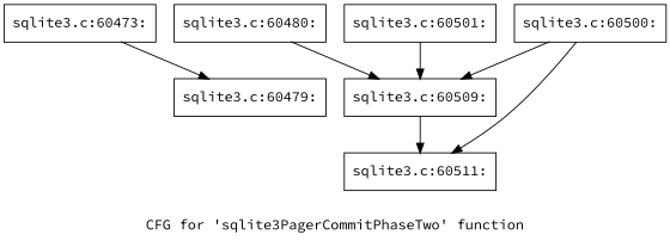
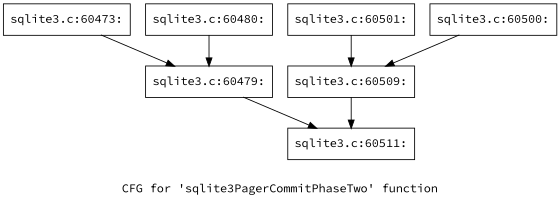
  digraph {
    fontname="Source Code Pro"
    label="CFG for 'sqlite3PagerCommitPhaseTwo' function"
    node [fontname="Source Code Pro" shape=record]
    edge [fontname="Source Code Pro"]
    n1 [label="{sqlite3.c:60473:}"]
    n2 [label="{sqlite3.c:60479:}"]
    n3 [label="{sqlite3.c:60511:}"]
    n4 [label="{sqlite3.c:60480:}"]
    n5 [label="{sqlite3.c:60509:}"]
    n6 [label="{sqlite3.c:60500:}"]
    n7 [label="{sqlite3.c:60501:}"]
    n1 -> n2
-   n6 -> n3
-   n4 -> n5
+   n2 -> n3
+   n4 -> n2
    n5 -> n3
    n6 -> n5
    n7 -> n5
  }
